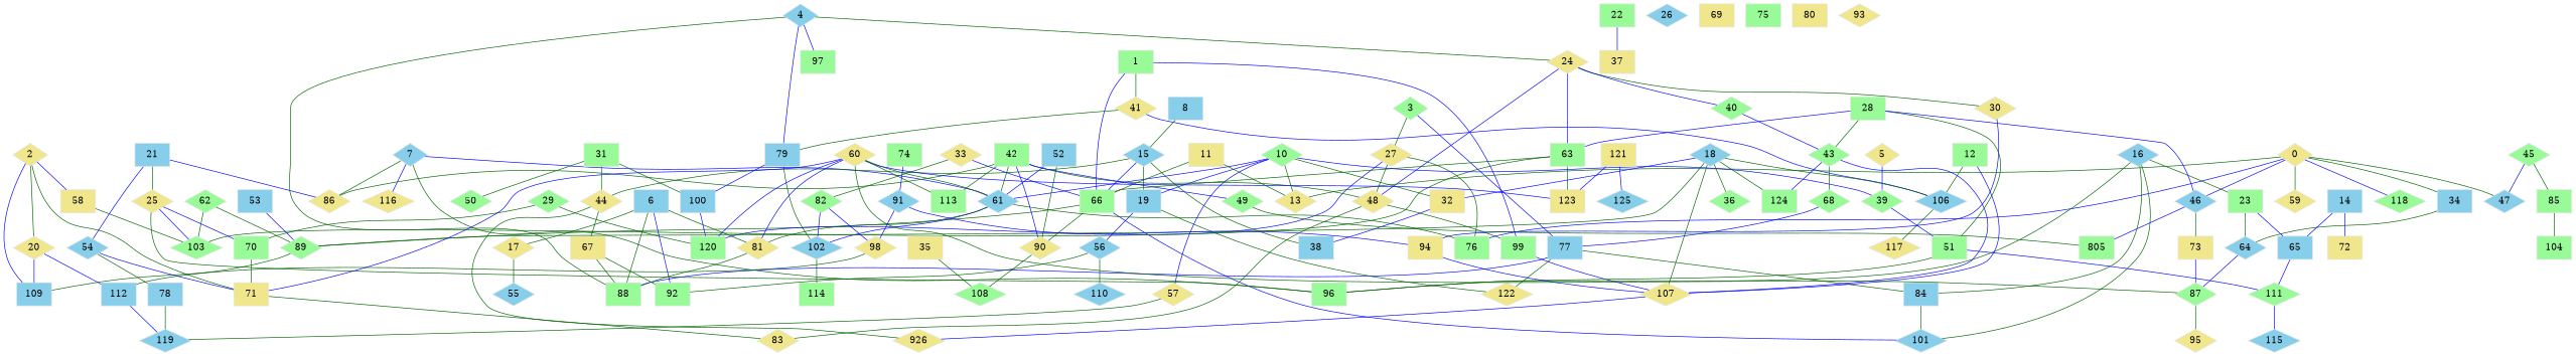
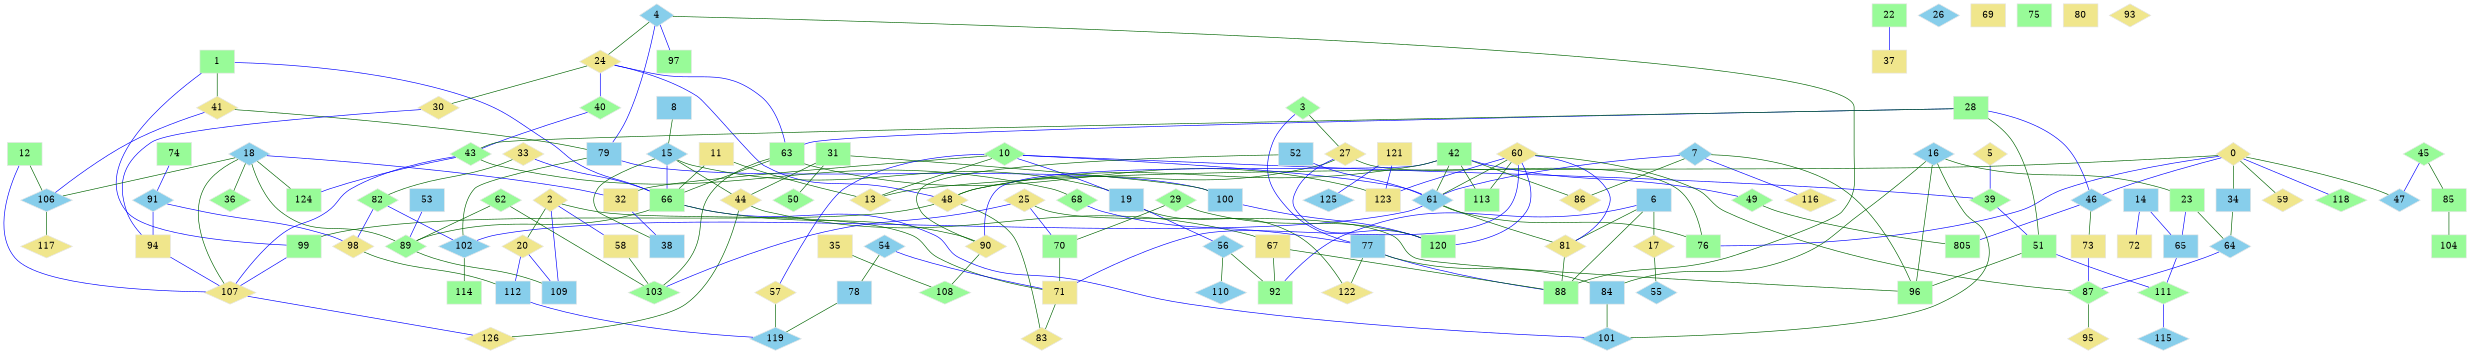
  graph {
    node [color=gray90 fillcolor=palegreen shape=diamond style=filled]
    edge [color=darkgreen]
    1 [shape=box]
    41 [fillcolor=khaki]
    66 [shape=box]
    99 [shape=box]
    79 [fillcolor=skyblue shape=box]
    106 [fillcolor=skyblue]
    101 [fillcolor=skyblue]
    89
    90 [fillcolor=khaki]
    107 [fillcolor=khaki]
    2 [fillcolor=khaki]
    20 [fillcolor=khaki]
    58 [fillcolor=khaki shape=box]
    71 [fillcolor=khaki shape=box]
    109 [fillcolor=skyblue shape=box]
    112 [fillcolor=skyblue shape=box]
    103
    83 [fillcolor=khaki]
    27 [fillcolor=khaki]
    3
    77 [fillcolor=skyblue shape=box]
    76 [shape=box]
    48 [fillcolor=khaki]
    120 [shape=box]
    88 [shape=box]
    84 [fillcolor=skyblue shape=box]
    122 [fillcolor=khaki]
    4 [fillcolor=skyblue]
    24 [fillcolor=khaki]
    97 [shape=box]
    30 [fillcolor=khaki]
    40
    63 [shape=box]
    100 [fillcolor=skyblue shape=box]
    102 [fillcolor=skyblue]
    5 [fillcolor=khaki]
    39
    51 [shape=box]
    6 [fillcolor=skyblue shape=box]
    17 [fillcolor=khaki]
    81 [fillcolor=khaki]
    92 [shape=box]
    55 [fillcolor=skyblue]
    7 [fillcolor=skyblue]
    61 [fillcolor=skyblue]
    86 [fillcolor=khaki]
    96 [shape=box]
    116 [fillcolor=khaki]
    8 [fillcolor=skyblue shape=box]
    15 [fillcolor=skyblue]
    19 [fillcolor=skyblue shape=box]
    38 [fillcolor=skyblue shape=box]
    44 [fillcolor=khaki]
    n54 [fillcolor=khaki label=0]
    13 [fillcolor=khaki]
    34 [fillcolor=skyblue shape=box]
    46 [fillcolor=skyblue]
    47 [fillcolor=skyblue]
    59 [fillcolor=khaki]
    118
    64 [fillcolor=skyblue]
    73 [fillcolor=khaki shape=box]
    n63 [label=805 shape=box]
    10
    32 [fillcolor=khaki shape=box]
    57 [fillcolor=khaki]
    56 [fillcolor=skyblue]
    119 [fillcolor=skyblue]
    11 [fillcolor=khaki shape=box]
    12 [shape=box]
    117 [fillcolor=khaki]
-   126 [fillcolor=khaki label=926]
+   126 [fillcolor=khaki]
    14 [fillcolor=skyblue shape=box]
    65 [fillcolor=skyblue shape=box]
    72 [fillcolor=khaki shape=box]
    111
    67 [fillcolor=khaki shape=box]
    16 [fillcolor=skyblue]
    23 [shape=box]
    18 [fillcolor=skyblue]
    36
    124 [shape=box]
    110 [fillcolor=skyblue]
-   21 [fillcolor=skyblue shape=box]
    25 [fillcolor=khaki]
    54 [fillcolor=skyblue]
    70 [shape=box]
    78 [fillcolor=skyblue shape=box]
    22 [shape=box]
    37 [fillcolor=khaki shape=box]
    87
    94 [fillcolor=khaki shape=box]
    43
    123 [fillcolor=khaki shape=box]
    26 [fillcolor=skyblue]
    28 [shape=box]
    68
    29
    31 [shape=box]
    50
    33 [fillcolor=khaki]
    82
    98 [fillcolor=khaki]
    35 [fillcolor=khaki shape=box]
    108
    42 [shape=box]
    49
    113 [shape=box]
    45
    85 [shape=box]
    104 [shape=box]
    115 [fillcolor=skyblue]
    52 [fillcolor=skyblue shape=box]
    53 [fillcolor=skyblue shape=box]
    60 [fillcolor=khaki]
    95 [fillcolor=khaki]
    114 [shape=box]
    62
    69 [fillcolor=khaki shape=box]
    74 [shape=box]
    91 [fillcolor=skyblue]
    75 [shape=box]
    80 [fillcolor=khaki shape=box]
    121 [fillcolor=khaki shape=box]
    125 [fillcolor=skyblue]
    93 [fillcolor=khaki]
    1 -- 41
    1 -- 66 [color=blue]
    1 -- 99 [color=blue]
    41 -- 79
    41 -- 106 [color=blue]
    66 -- 101 [color=blue]
    66 -- 89
    66 -- 90
    99 -- 107 [color=blue]
    79 -- 100 [color=blue]
    79 -- 102
    106 -- 117
    89 -- 109
    90 -- 108
    107 -- 126 [color=blue]
    2 -- 20
    2 -- 58 [color=blue]
    2 -- 71
    2 -- 109 [color=blue]
    20 -- 109 [color=blue]
    20 -- 112 [color=blue]
    58 -- 103
    71 -- 83
    112 -- 119 [color=blue]
    27 -- 76
    27 -- 48
    27 -- 120 [color=blue]
    3 -- 27
    3 -- 77 [color=blue]
    77 -- 88 [color=blue]
    77 -- 84
    77 -- 122
    48 -- 99
    48 -- 83
    84 -- 101
    4 -- 79 [color=blue]
    4 -- 88
    4 -- 24
    4 -- 97 [color=blue]
    24 -- 48 [color=blue]
    24 -- 30
    24 -- 40 [color=blue]
    24 -- 63 [color=blue]
    30 -- 94 [color=blue]
    40 -- 43 [color=blue]
    63 -- 66
    63 -- 103
    63 -- 123
    100 -- 120 [color=blue]
    102 -- 114
    5 -- 39 [color=blue]
    39 -- 51 [color=blue]
    51 -- 96
    51 -- 111 [color=blue]
    6 -- 88
    6 -- 17
    6 -- 81
    6 -- 92 [color=blue]
    17 -- 55
    81 -- 88
    7 -- 61 [color=blue]
    7 -- 86
    7 -- 96
    7 -- 116 [color=blue]
    61 -- 76
    61 -- 102 [color=blue]
    61 -- 81
    8 -- 15
    15 -- 66 [color=blue]
    15 -- 19
    15 -- 38
    15 -- 44
    19 -- 122
    19 -- 56 [color=blue]
    44 -- 126
    44 -- 67
    n54 -- 76 [color=blue]
    n54 -- 13
    n54 -- 34
    n54 -- 46 [color=blue]
    n54 -- 47
    n54 -- 59
    n54 -- 118 [color=blue]
    34 -- 64
    46 -- 73
    46 -- n63 [color=blue]
    64 -- 87 [color=blue]
    73 -- 87 [color=blue]
    10 -- 39 [color=blue]
    10 -- 61 [color=blue]
    10 -- 19 [color=blue]
    10 -- 13
    10 -- 32
    10 -- 57 [color=blue]
    32 -- 38 [color=blue]
    57 -- 119
    56 -- 92
    56 -- 110
    11 -- 66
    11 -- 13
    12 -- 106
    12 -- 107 [color=blue]
    14 -- 65 [color=blue]
    14 -- 72 [color=blue]
    65 -- 111 [color=blue]
    111 -- 115 [color=blue]
    67 -- 88
    67 -- 92
    16 -- 101
    16 -- 84
    16 -- 96
    16 -- 23
    23 -- 64
    23 -- 65 [color=blue]
    18 -- 106
    18 -- 89
    18 -- 107
    18 -- 32 [color=blue]
    18 -- 36
    18 -- 124
-   21 -- 86 [color=blue]
-   21 -- 25
-   21 -- 54 [color=blue]
    25 -- 103 [color=blue]
    25 -- 96
    25 -- 70 [color=blue]
    54 -- 71 [color=blue]
    54 -- 78
    70 -- 71
    78 -- 119
    22 -- 37 [color=blue]
    87 -- 95
    94 -- 107 [color=blue]
    43 -- 107 [color=blue]
    43 -- 124 [color=blue]
    43 -- 68
    28 -- 63 [color=blue]
    28 -- 51
    28 -- 46 [color=blue]
    28 -- 43
    68 -- 77 [color=blue]
    29 -- 120
    29 -- 70
    31 -- 100
    31 -- 44
    31 -- 50
    33 -- 66 [color=blue]
    33 -- 82
    82 -- 102 [color=blue]
    82 -- 98 [color=blue]
    98 -- 112
    35 -- 108
    42 -- 90 [color=blue]
    42 -- 48
    42 -- 61
    42 -- 86
    42 -- 49 [color=blue]
    42 -- 113
    49 -- n63
    45 -- 47 [color=blue]
    45 -- 85
    85 -- 104
    52 -- 90
    52 -- 61 [color=blue]
    53 -- 89 [color=blue]
    60 -- 71 [color=blue]
    60 -- 120 [color=blue]
    60 -- 81 [color=blue]
    60 -- 61
    60 -- 87
    60 -- 123 [color=blue]
    60 -- 113
    62 -- 89
    62 -- 103
    74 -- 91 [color=blue]
    91 -- 94 [color=blue]
    91 -- 98 [color=blue]
    121 -- 123 [color=blue]
    121 -- 125 [color=blue]
  }
